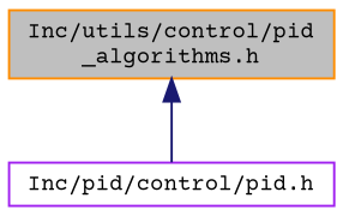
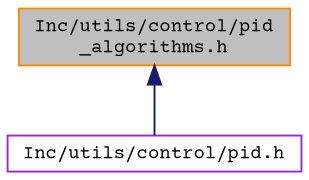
  digraph {
    fontname="Courier Prime"
    node [fontname="Courier Prime" fontsize=10 shape=record style=filled]
    n1 [color=darkorange fillcolor=grey75 fontcolor=black height=0.2 label="Inc/utils/control/pid\l_algorithms.h" width=0.4]
-   n2 [color=purple fillcolor=white height=0.2 label="Inc/pid/control/pid.h" width=0.4]
+   n2 [color=purple fillcolor=white height=0.2 label="Inc/utils/control/pid.h" width=0.4]
    n1 -> n2 [color=midnightblue dir=back fontname="Courier Prime" fontsize=10 labelfontname=Helvetica labelfontsize=10 style=solid]
  }
